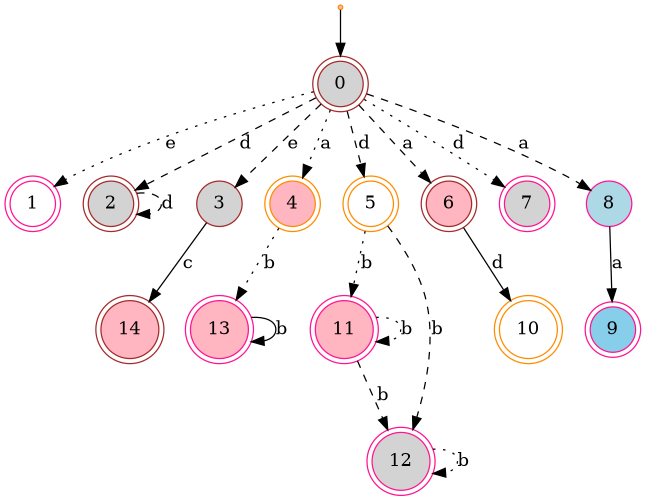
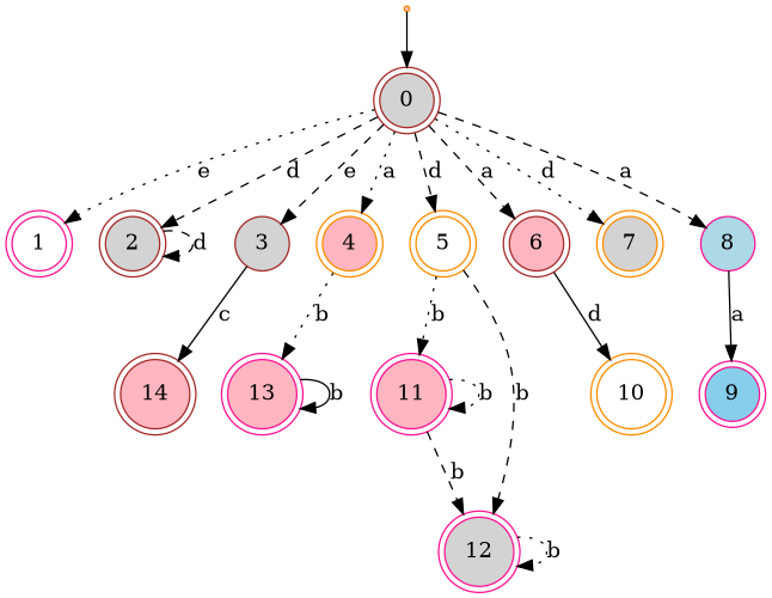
  digraph {
    rankdir=TB
    node [color=deeppink fillcolor=lightpink shape=doublecircle style=filled]
    edge [style=dashed]
    dummy0 [color=darkorange shape=point]
    0 [color=brown fillcolor=lightgrey]
    1 [fillcolor=white]
    2 [color=brown fillcolor=lightgrey]
    3 [color=brown fillcolor=lightgrey shape=circle]
    4 [color=darkorange]
    5 [color=darkorange fillcolor=white]
    6 [color=brown]
-   7 [fillcolor=lightgrey]
+   7 [color=darkorange fillcolor=lightgrey]
    8 [fillcolor=lightblue shape=circle]
    14 [color=brown]
    13
    11
    12 [fillcolor=lightgrey]
    10 [color=darkorange fillcolor=white]
    9 [fillcolor=skyblue]
    dummy0 -> 0 [style=solid]
    0 -> 1 [label=e style=dotted]
    0 -> 2 [label=d]
    0 -> 3 [label=e]
    0 -> 4 [label=a style=dotted]
    0 -> 5 [label=d]
    0 -> 6 [label=a]
    0 -> 7 [label=d style=dotted]
    0 -> 8 [label=a]
    2 -> 2 [label=d]
    3 -> 14 [label=c style=solid]
    4 -> 13 [label=b style=dotted]
    5 -> 11 [label=b style=dotted]
    5 -> 12 [label=b]
    6 -> 10 [label=d style=solid]
    8 -> 9 [label=a style=solid]
    13 -> 13 [label=b style=solid]
    11 -> 11 [label=b style=dotted]
    11 -> 12 [label=b]
    12 -> 12 [label=b style=dotted]
  }
